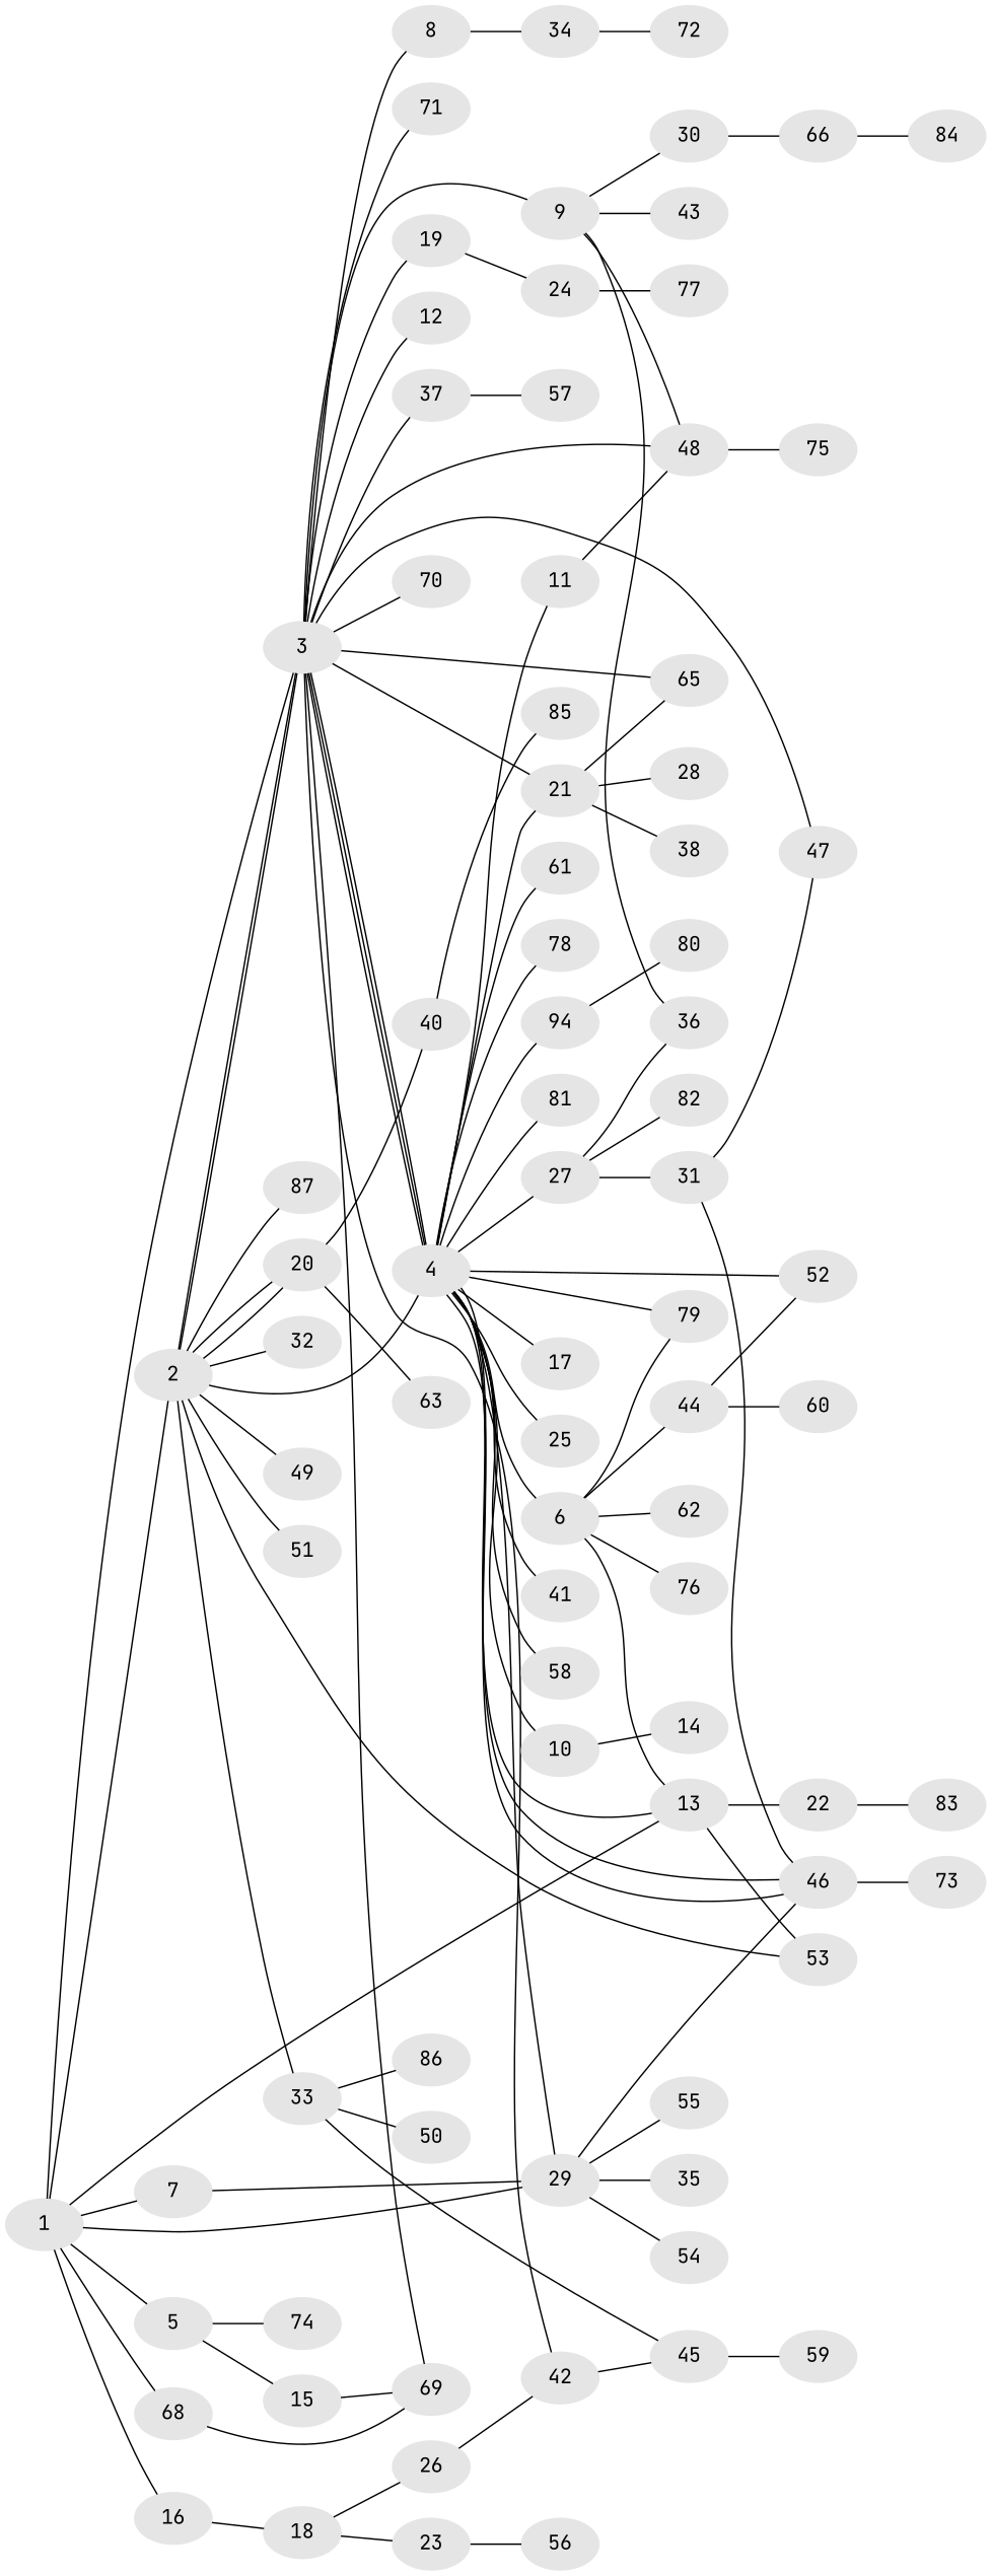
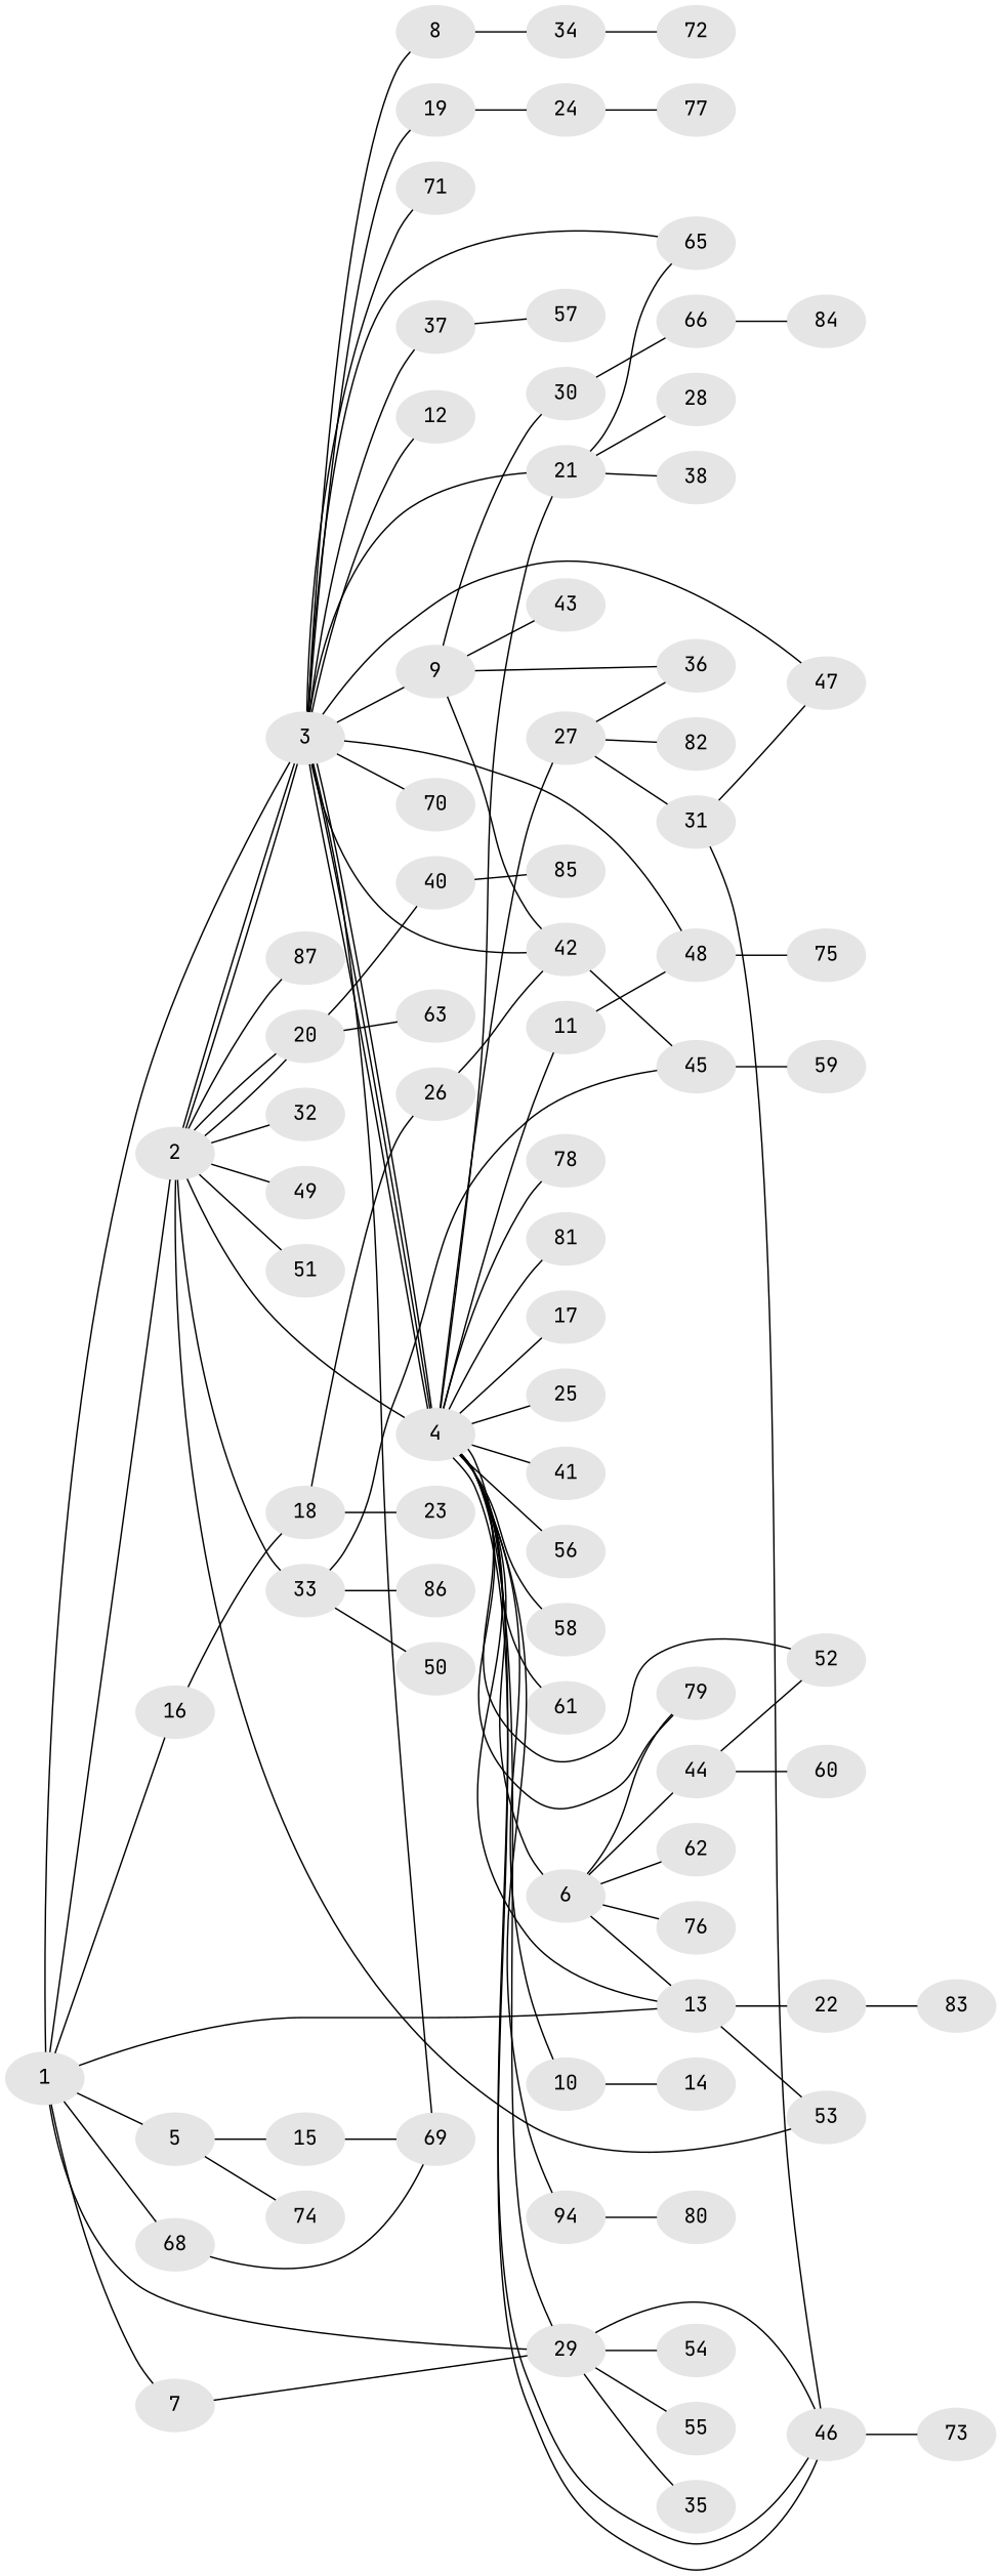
  graph {
    fontname="JetBrains Mono"
    rankdir=LR
    node [color=gray90 fontname="JetBrains Mono" style=filled]
    edge [fontname="JetBrains Mono"]
    1
    2
    3
    5
    7
    13
    16
    29
    68
    4
    20
    32
    33
    49
    51
    53
    87
    8
    9
    12
    19
    21
    37
    42
    47
    48
    65
    69
    70
    71
    15
    74
    22
    18
    46
    35
    54
    55
    6
    10
    11
    17
    25
    27
    41
    52
    56
    58
    61
    n50 [label=94]
    78
    79
    81
    40
    63
    45
    50
    86
    34
    30
    36
    43
    24
    28
    38
    57
    75
    44
    62
    76
    14
    31
    82
    73
    80
    60
    72
    66
    83
    23
    26
    77
    85
    84
    59
    1 -- 2
    1 -- 3
    1 -- 5
    1 -- 7
    1 -- 13
    1 -- 16
    1 -- 29
    1 -- 68
    2 -- 3
    2 -- 3
    2 -- 4
    2 -- 20
    2 -- 20
    2 -- 32
    2 -- 33
    2 -- 49
    2 -- 51
    2 -- 53
    2 -- 87
    3 -- 4
    3 -- 4
    3 -- 4
    3 -- 8
    3 -- 9
    3 -- 12
    3 -- 19
    3 -- 21
    3 -- 37
    3 -- 42
    3 -- 47
    3 -- 48
    3 -- 65
    3 -- 69
    3 -- 70
    3 -- 71
    5 -- 15
    5 -- 74
    7 -- 29
    13 -- 53
    13 -- 22
    16 -- 18
    29 -- 46
    29 -- 35
    29 -- 54
    29 -- 55
    68 -- 69
    4 -- 13
    4 -- 29
    4 -- 21
    4 -- 46
    4 -- 46
    4 -- 6
    4 -- 10
    4 -- 11
    4 -- 17
    4 -- 25
    4 -- 27
    4 -- 41
    4 -- 52
-   23 -- 56
+   4 -- 56
    4 -- 58
    4 -- 61
    4 -- n50
    4 -- 78
    4 -- 79
    4 -- 81
    20 -- 40
    20 -- 63
    33 -- 45
    33 -- 50
    33 -- 86
    8 -- 34
-   9 -- 48
+   9 -- 42
    9 -- 30
    9 -- 36
    9 -- 43
    19 -- 24
    21 -- 65
    21 -- 28
    21 -- 38
    37 -- 57
    42 -- 45
    48 -- 75
    15 -- 69
    22 -- 83
    18 -- 23
    18 -- 26
    46 -- 73
    6 -- 13
    6 -- 79
    6 -- 44
    6 -- 62
    6 -- 76
    10 -- 14
    11 -- 48
    27 -- 36
    27 -- 31
    27 -- 82
    n50 -- 80
    40 -- 85
    45 -- 59
    34 -- 72
    30 -- 66
    24 -- 77
    44 -- 52
    44 -- 60
    31 -- 47
    31 -- 46
    66 -- 84
    26 -- 42
  }
